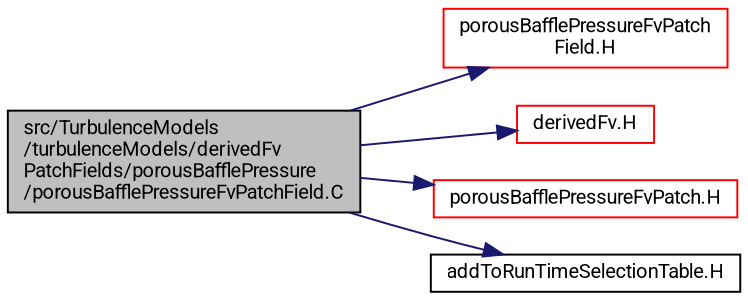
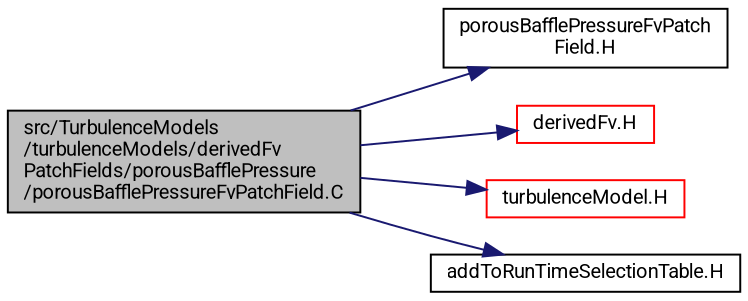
  digraph {
    fontname=Roboto
    rankdir=LR
    node [color=red fontname=Roboto fontsize=10 shape=record]
    edge [color=midnightblue fontname=Roboto fontsize=10 labelfontname=Helvetica labelfontsize=10 style=solid]
    n1 [color=black fillcolor=grey75 fontcolor=black height=0.2 label="src/TurbulenceModels\l/turbulenceModels/derivedFv\lPatchFields/porousBafflePressure\l/porousBafflePressureFvPatchField.C" style=filled width=0.4]
-   n2 [height=0.2 label="porousBafflePressureFvPatch\lField.H" width=0.4]
+   n2 [color=black height=0.2 label="porousBafflePressureFvPatch\lField.H" width=0.4]
    n3 [height=0.2 label="derivedFv.H" width=0.4]
-   n4 [height=0.2 label="porousBafflePressureFvPatch.H" width=0.4]
+   n4 [height=0.2 label="turbulenceModel.H" width=0.4]
    n5 [color=black height=0.2 label="addToRunTimeSelectionTable.H" width=0.4]
    n1 -> n2
    n1 -> n3
    n1 -> n4
    n1 -> n5
  }
